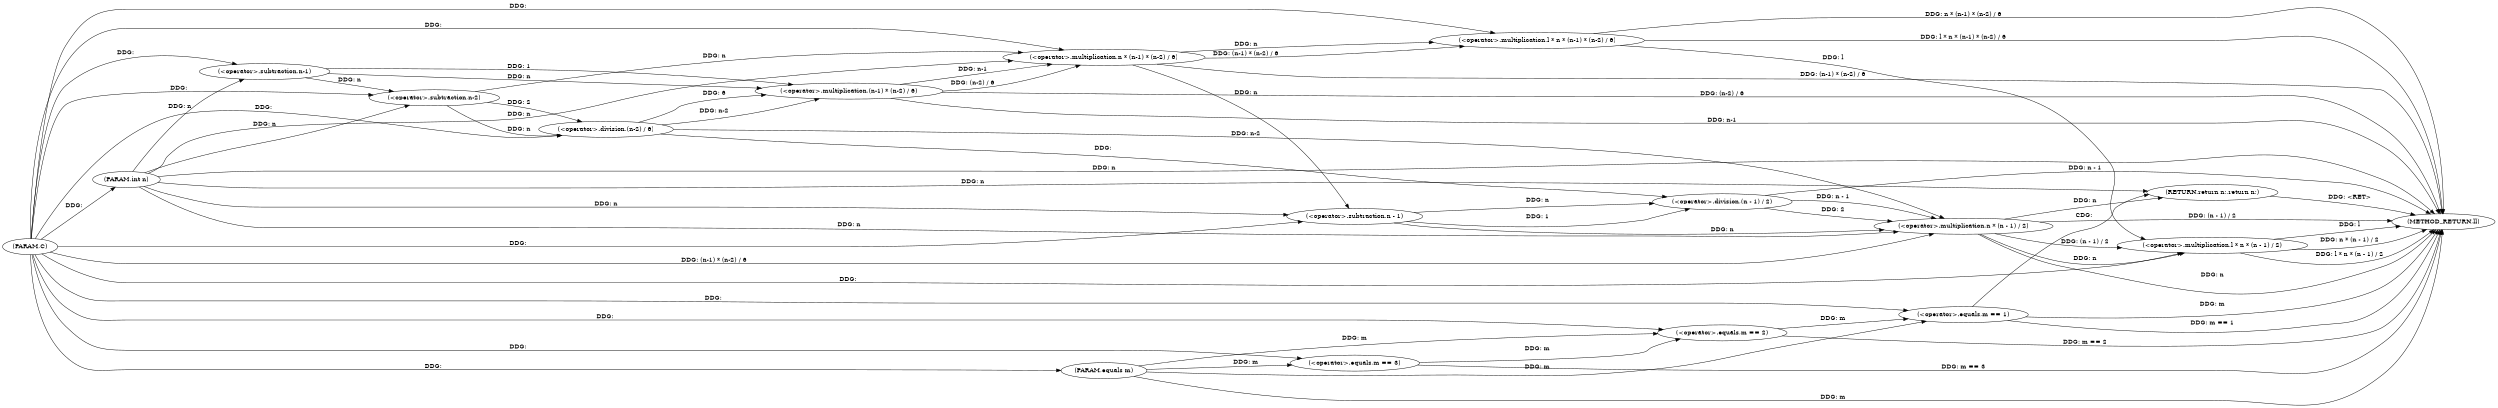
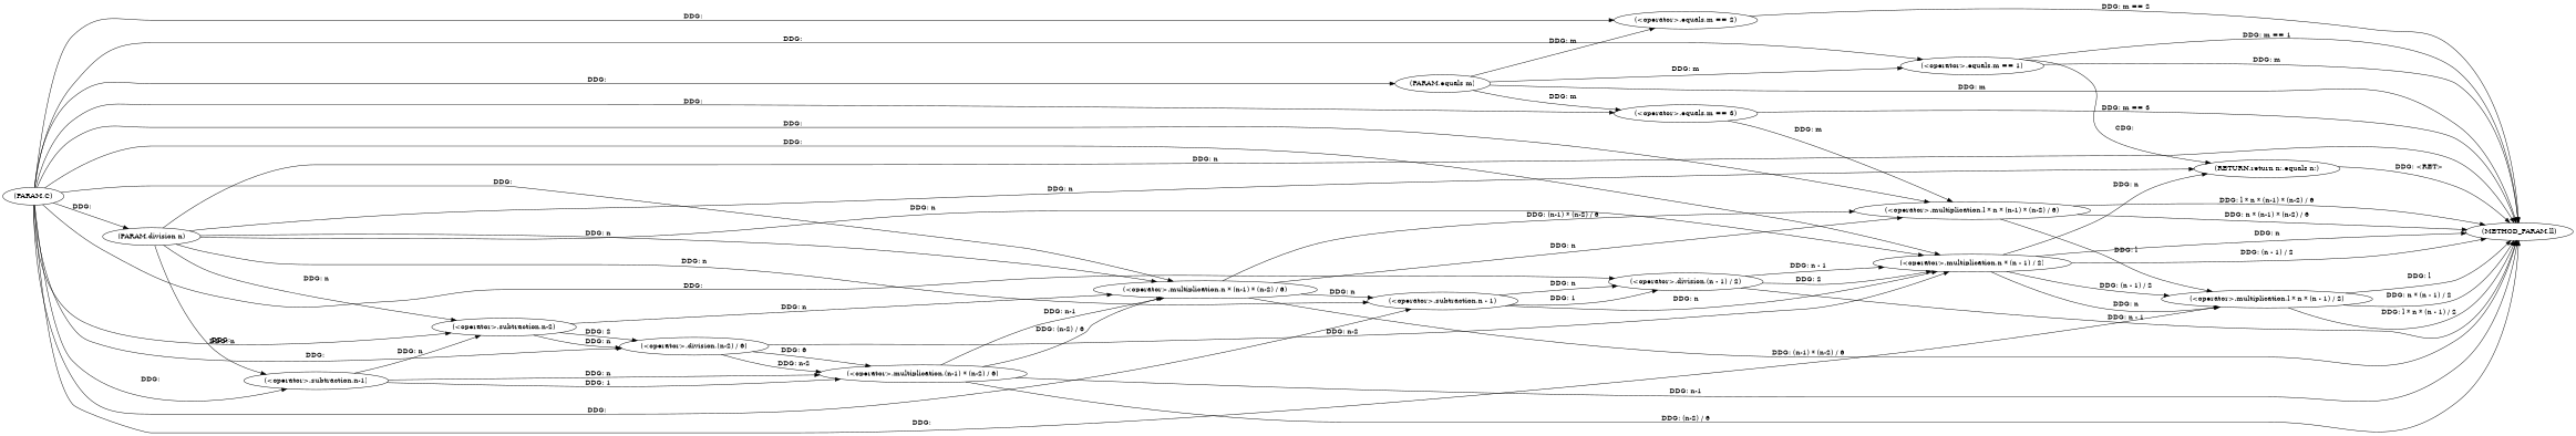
  digraph {
    rankdir=LR
    n1 [label="(PARAM,C)"]
-   n2 [label="(PARAM,int n)"]
+   n2 [label="(PARAM,division n)"]
    n3 [label="(PARAM,equals m)"]
    n4 [label="(<operator>.multiplication,l * n * (n-1) * (n-2) / 6)"]
    n5 [label="(<operator>.multiplication,l * n * (n - 1) / 2)"]
    n6 [label="(<operator>.equals,m == 3)"]
    n7 [label="(<operator>.equals,m == 2)"]
    n8 [label="(<operator>.equals,m == 1)"]
    n9 [label="(<operator>.multiplication,n * (n-1) * (n-2) / 6)"]
    n10 [label="(<operator>.multiplication,n * (n - 1) / 2)"]
    n11 [label="(<operator>.division,(n - 1) / 2)"]
    n12 [label="(<operator>.subtraction,n-1)"]
    n13 [label="(<operator>.division,(n-2) / 6)"]
    n14 [label="(<operator>.subtraction,n - 1)"]
    n15 [label="(<operator>.subtraction,n-2)"]
-   n16 [label="(METHOD_RETURN,ll)"]
-   n17 [label="(RETURN,return n;,return n;)"]
+   n16 [label="(METHOD_PARAM,ll)"]
+   n17 [label="(RETURN,return n;,equals n;)"]
    n18 [label="(<operator>.multiplication,(n-1) * (n-2) / 6)"]
    n1 -> n2 [label="DDG: "]
    n1 -> n3 [label="DDG: "]
    n1 -> n4 [label="DDG: "]
    n1 -> n5 [label="DDG: "]
    n1 -> n6 [label="DDG: "]
    n1 -> n7 [label="DDG: "]
    n1 -> n8 [label="DDG: "]
    n1 -> n9 [label="DDG: "]
-   n1 -> n10 [label="DDG: (n-1) * (n-2) / 6"]
-   n13 -> n11 [label="DDG: "]
+   n1 -> n10 [label="DDG: "]
+   n1 -> n11 [label="DDG: "]
    n1 -> n12 [label="DDG: "]
    n1 -> n13 [label="DDG: "]
    n1 -> n14 [label="DDG: "]
    n1 -> n15 [label="DDG: "]
    n2 -> n9 [label="DDG: n"]
    n2 -> n10 [label="DDG: n"]
    n2 -> n12 [label="DDG: n"]
    n2 -> n14 [label="DDG: n"]
    n2 -> n15 [label="DDG: n"]
    n2 -> n16 [label="DDG: n"]
    n2 -> n17 [label="DDG: n"]
    n3 -> n6 [label="DDG: m"]
    n3 -> n7 [label="DDG: m"]
    n3 -> n8 [label="DDG: m"]
    n3 -> n16 [label="DDG: m"]
    n4 -> n5 [label="DDG: l"]
    n4 -> n16 [label="DDG: n * (n-1) * (n-2) / 6"]
    n4 -> n16 [label="DDG: l * n * (n-1) * (n-2) / 6"]
    n5 -> n16 [label="DDG: l"]
    n5 -> n16 [label="DDG: n * (n - 1) / 2"]
    n5 -> n16 [label="DDG: l * n * (n - 1) / 2"]
-   n6 -> n7 [label="DDG: m"]
+   n6 -> n4 [label="DDG: m"]
    n6 -> n16 [label="DDG: m == 3"]
-   n7 -> n8 [label="DDG: m"]
    n7 -> n16 [label="DDG: m == 2"]
    n8 -> n16 [label="DDG: m"]
    n8 -> n16 [label="DDG: m == 1"]
    n8 -> n17 [label="CDG: "]
    n9 -> n4 [label="DDG: (n-1) * (n-2) / 6"]
    n9 -> n4 [label="DDG: n"]
    n9 -> n14 [label="DDG: n"]
    n9 -> n16 [label="DDG: (n-1) * (n-2) / 6"]
    n10 -> n5 [label="DDG: n"]
    n10 -> n5 [label="DDG: (n - 1) / 2"]
    n10 -> n16 [label="DDG: n"]
    n10 -> n16 [label="DDG: (n - 1) / 2"]
    n10 -> n17 [label="DDG: n"]
    n11 -> n10 [label="DDG: n - 1"]
    n11 -> n10 [label="DDG: 2"]
    n11 -> n16 [label="DDG: n - 1"]
    n12 -> n15 [label="DDG: n"]
    n12 -> n18 [label="DDG: n"]
    n12 -> n18 [label="DDG: 1"]
    n13 -> n10 [label="DDG: n-2"]
    n13 -> n18 [label="DDG: 6"]
    n13 -> n18 [label="DDG: n-2"]
    n14 -> n10 [label="DDG: n"]
    n14 -> n11 [label="DDG: n"]
    n14 -> n11 [label="DDG: 1"]
    n15 -> n9 [label="DDG: n"]
    n15 -> n13 [label="DDG: n"]
    n15 -> n13 [label="DDG: 2"]
    n17 -> n16 [label="DDG: <RET>"]
    n18 -> n9 [label="DDG: (n-2) / 6"]
    n18 -> n9 [label="DDG: n-1"]
    n18 -> n16 [label="DDG: n-1"]
    n18 -> n16 [label="DDG: (n-2) / 6"]
  }
